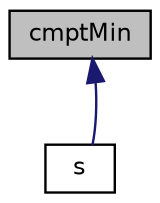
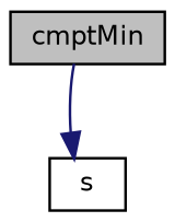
  digraph {
    rankdir=TB
    fontname="DejaVu Sans"
    node [color=black fontname="DejaVu Sans" fontsize=10 shape=record]
    n1 [fillcolor=grey75 fontcolor=black height=0.2 label=cmptMin style=filled width=0.4]
    n2 [height=0.2 label=s width=0.4]
-   n2 -> n1 [color=midnightblue fontname="DejaVu Sans" fontsize=10 labelfontname=FreeSans labelfontsize=10 style=solid]
+   n1 -> n2 [color=midnightblue fontname="DejaVu Sans" fontsize=10 labelfontname=FreeSans labelfontsize=10 style=solid]
  }
